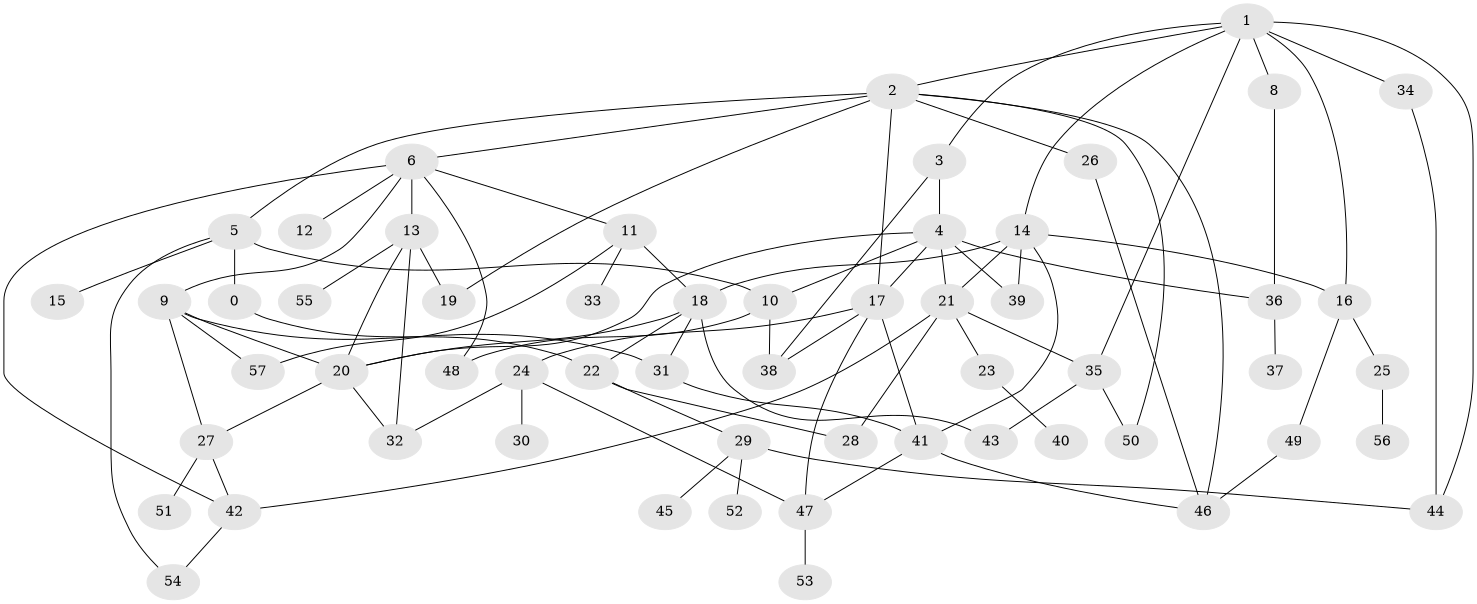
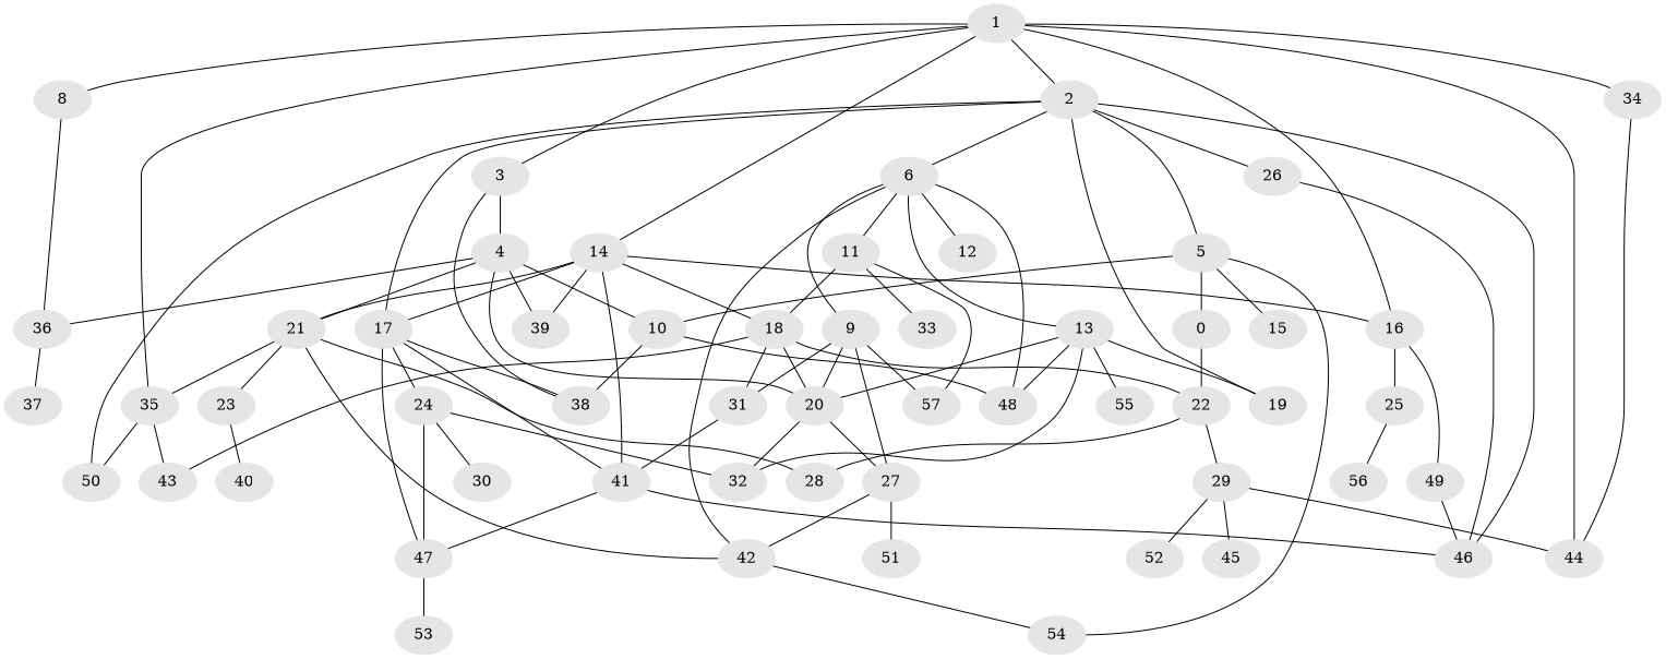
  graph {
    node [color=gray90 style=filled]
    edge [weight=1.0]
    1
    2
    3
    8
    14
    16
    34
    35
    44
    5
    6
    17
    19
    26
    46
    50
    4
    38
    36
    21
    39
    18
    41
    25
    49
    43
    10
    n28 [label=0]
    15
    54
    9
    11
    12
    13
    42
    48
    24
    47
    32
    30
    20
    27
    23
    28
    37
    22
    31
    57
    33
    55
    29
    51
    56
    53
    40
    45
    52
    1 -- 2
    1 -- 3
    1 -- 8
    1 -- 14
    1 -- 16
    1 -- 34
    1 -- 35
    1 -- 44
    2 -- 5
    2 -- 6
    2 -- 17
    2 -- 19
    2 -- 26
    2 -- 46
    2 -- 50
    3 -- 4
    3 -- 38
    8 -- 36
    14 -- 16
-   4 -- 17
+   14 -- 17
    14 -- 21
    14 -- 39
    14 -- 18
    14 -- 41
    16 -- 25
    16 -- 49
    34 -- 44
    35 -- 50
    35 -- 43
    5 -- 10
    5 -- n28 [weight=2.0]
    5 -- 15
    5 -- 54
    6 -- 9
    6 -- 11
    6 -- 12
    6 -- 13
    6 -- 42
    6 -- 48
    17 -- 38
    17 -- 41
    17 -- 24
    17 -- 47
    26 -- 46
    4 -- 36
    4 -- 21
    4 -- 39
    4 -- 10
    4 -- 20
    36 -- 37
    21 -- 35
    21 -- 42
    21 -- 23
    21 -- 28
    18 -- 43
    18 -- 20
    18 -- 22
    18 -- 31
    41 -- 46
    41 -- 47
    25 -- 56
    49 -- 46
    10 -- 38
    10 -- 48
    n28 -- 22 [weight=2.0]
    9 -- 20 [weight=2.0]
    9 -- 27
    9 -- 31
    9 -- 57
    11 -- 18
    11 -- 57
    11 -- 33
    13 -- 19
+   13 -- 48
    13 -- 32
    13 -- 20
    13 -- 55
    42 -- 54
    24 -- 47 [weight=2.0]
    24 -- 32
    24 -- 30
    47 -- 53
    20 -- 32
    20 -- 27
    27 -- 42
    27 -- 51
    23 -- 40
    22 -- 28
    22 -- 29
    31 -- 41
    29 -- 44
    29 -- 45
    29 -- 52
  }
